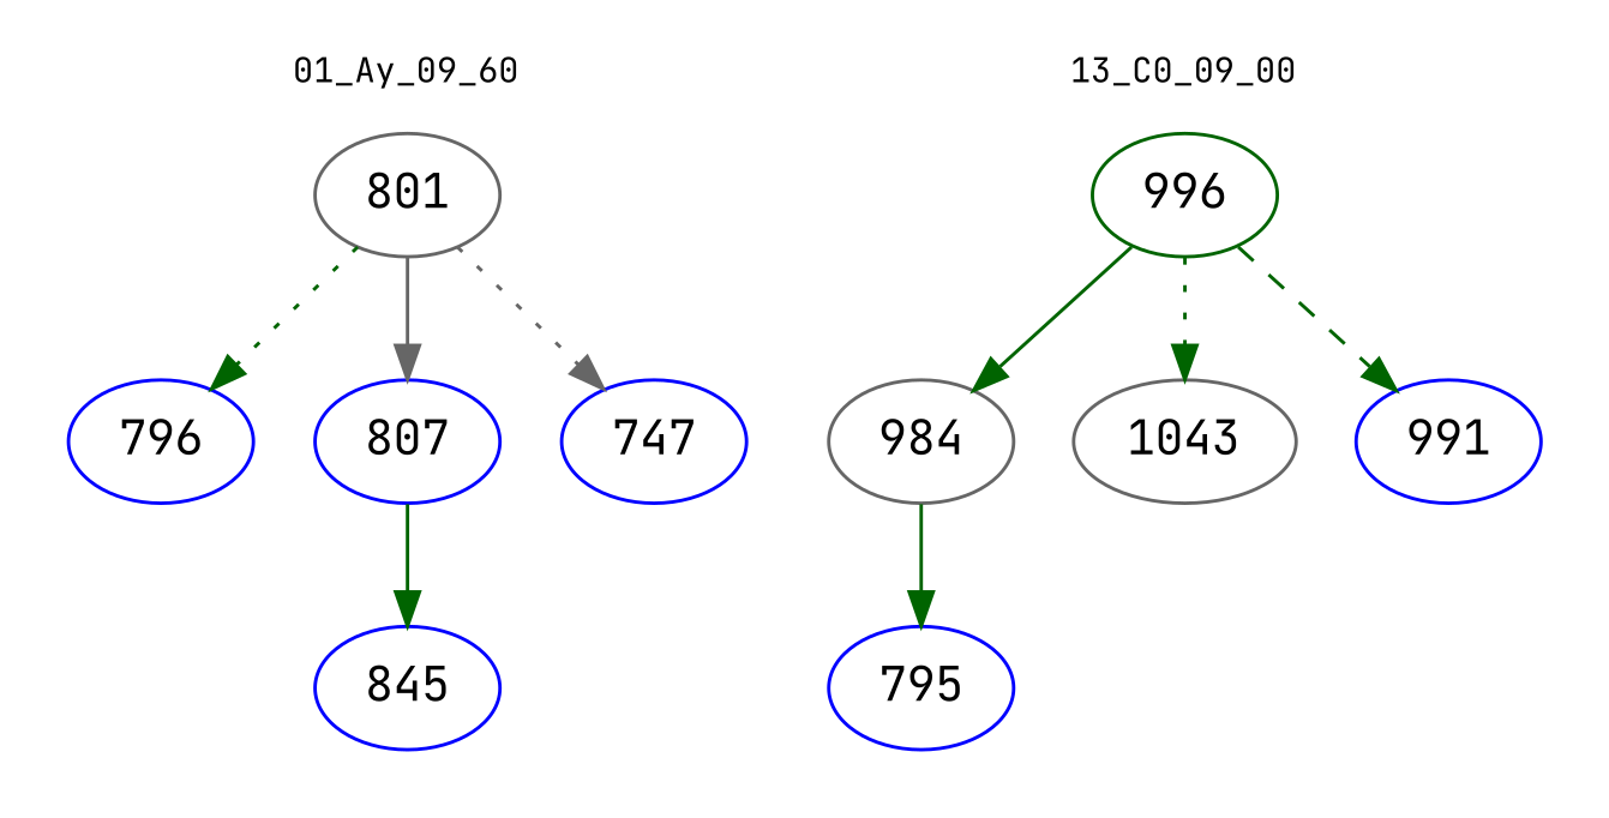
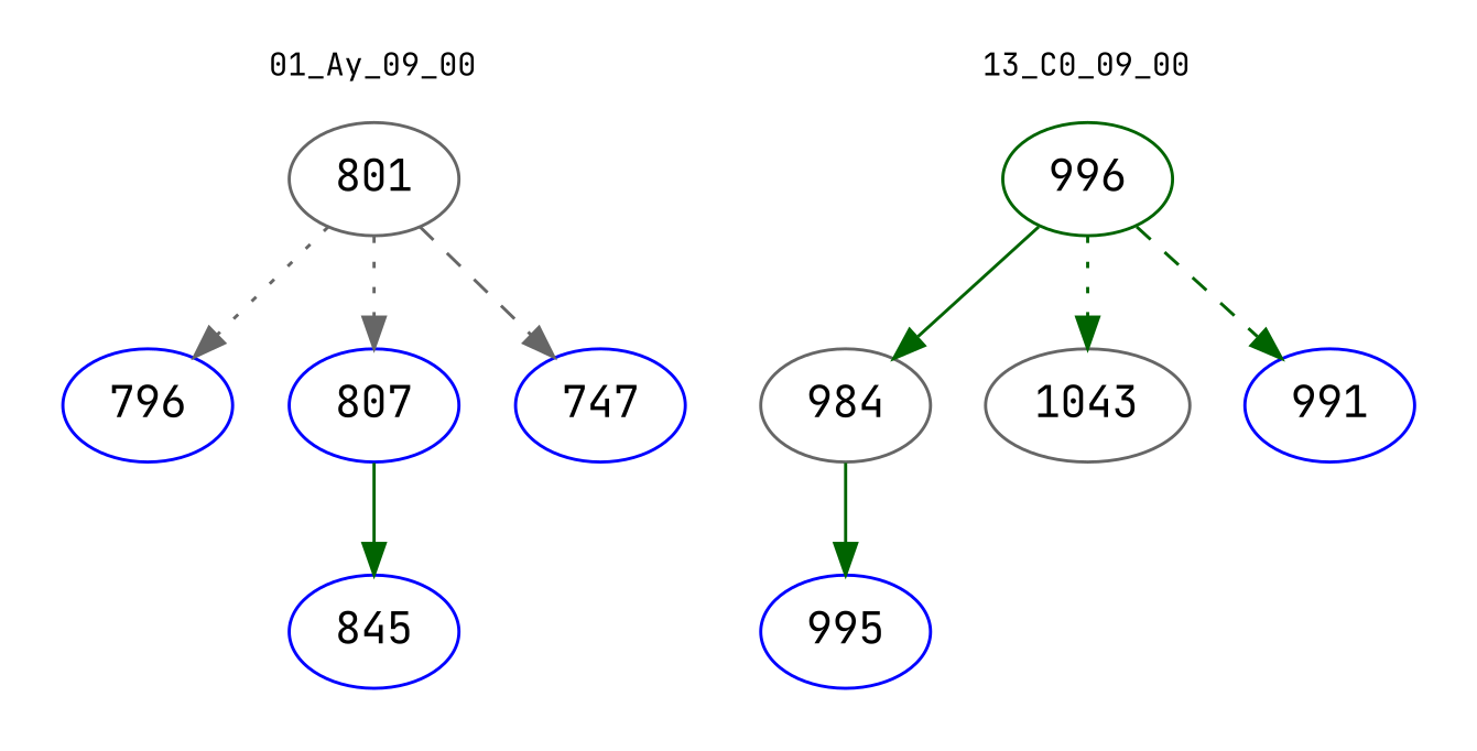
  digraph {
    fontname="JetBrains Mono"
    node [color=blue fontname="JetBrains Mono"]
    edge [color=darkgreen fontname="JetBrains Mono" style=solid]
    n1 [color=gray40 label=801]
    n2 [label=796]
    n3 [label=807]
    n4 [label=747]
    n5 [label=845]
    n6 [color=darkgreen label=996]
    n7 [color=gray40 label=984]
    n8 [color=gray40 label=1043]
    n9 [label=991]
-   n10 [label=795]
+   n10 [label=995]
    subgraph cluster_1 {
      color=white
      fontsize=10
-     label="01_Ay_09_60"
+     label="01_Ay_09_00"
      n1
      n2
      n3
      n4
      n5
    }
    subgraph cluster_2 {
      color=white
      fontsize=10
      label="13_C0_09_00"
      n6
      n7
      n8
      n9
      n10
    }
-   n1 -> n2 [style=dotted]
-   n1 -> n3 [color=gray40]
-   n1 -> n4 [color=gray40 style=dotted]
+   n1 -> n2 [color=gray40 style=dotted]
+   n1 -> n3 [color=gray40 style=dotted]
+   n1 -> n4 [color=gray40 style=dashed]
    n3 -> n5
    n6 -> n7
    n6 -> n8 [style=dotted]
    n6 -> n9 [style=dashed]
    n7 -> n10
  }
